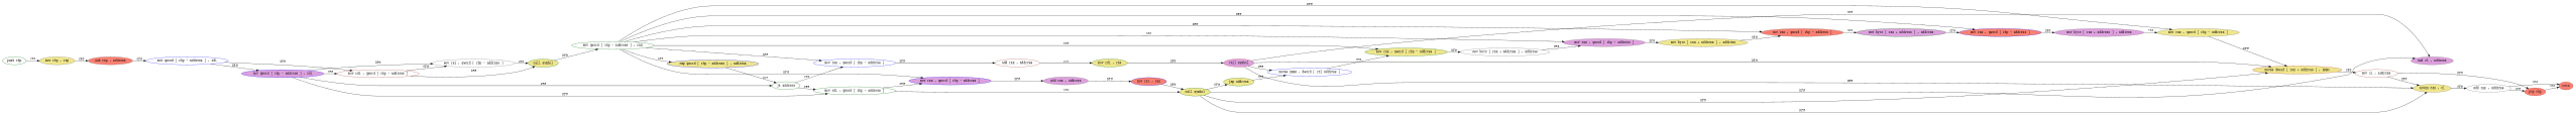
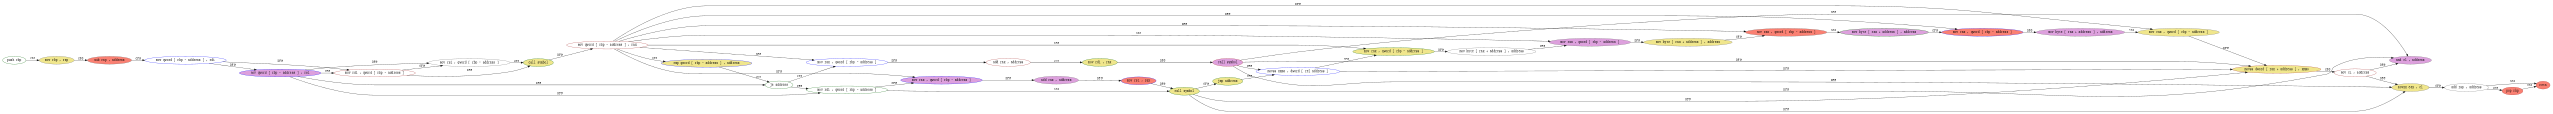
  digraph {
    fontname="Courier Prime"
    rankdir=LR
    node [color=gray40 fillcolor=white fontname="Courier Prime" style=filled]
    edge [fontname="Courier Prime"]
    n1 [color=darkgreen label="push rbp"]
    n2 [fillcolor=khaki label="mov rbp , rsp"]
    n3 [fillcolor=salmon label="sub rsp , address"]
    n4 [color=blue label="mov qword [ rbp - address ] , rdi"]
    n5 [color=blue fillcolor=plum label="mov qword [ rbp - address ] , rsi"]
    n6 [color=brown label="mov rdi , qword [ rbp - address ]"]
    n7 [label="mov rsi , qword [ rbp - address ]"]
    n8 [color=darkgreen label="je address"]
    n9 [color=darkgreen label="mov rdi , qword [ rbp - address ]"]
    n10 [color=darkgreen fillcolor=khaki label="call symbol"]
    n11 [color=blue label="mov rax , qword [ rbp - address ]"]
    n12 [color=blue fillcolor=plum label="mov rax , qword [ rbp - address ]"]
    n13 [color=darkgreen fillcolor=khaki label="call symbol"]
-   n14 [color=darkgreen label="mov qword [ rbp - address ] , rax"]
+   n14 [color=brown label="mov qword [ rbp - address ] , rax"]
    n15 [color=blue fillcolor=khaki label="cmp qword [ rbp - address ] , address"]
    n16 [color=darkgreen fillcolor=khaki label="mov rax , qword [ rbp - address ]"]
    n17 [fillcolor=plum label="mov rax , qword [ rbp - address ]"]
    n18 [fillcolor=salmon label="mov rax , qword [ rbp - address ]"]
    n19 [color=blue fillcolor=salmon label="mov rax , qword [ rbp - address ]"]
    n20 [fillcolor=khaki label="mov rax , qword [ rbp - address ]"]
    n21 [color=brown label="add rax , address"]
    n22 [fillcolor=plum label="add rax , address"]
    n23 [label="mov byte [ rax + address ] , address"]
    n24 [fillcolor=khaki label="mov byte [ rax + address ] , address"]
    n25 [color=darkgreen fillcolor=plum label="mov byte [ rax + address ] , address"]
    n26 [fillcolor=plum label="mov byte [ rax + address ] , address"]
    n27 [color=brown fillcolor=khaki label="movss dword [ rax + address ] , xmm0"]
    n28 [color=darkgreen fillcolor=khaki label="mov rdi , rax"]
    n29 [fillcolor=plum label="and cl , address"]
    n30 [fillcolor=khaki label="movzx eax , cl"]
    n31 [color=darkgreen fillcolor=khaki label="jmp address"]
    n32 [color=brown fillcolor=plum label="call symbol"]
    n33 [color=blue label="movss xmm0 , dword [ rel address ]"]
    n34 [color=brown label="mov cl , address"]
    n35 [label="add rsp , address"]
    n36 [color=blue fillcolor=salmon label="mov rsi , rax"]
    n37 [color=brown fillcolor=salmon label=retn]
    n38 [color=brown fillcolor=salmon label="pop rbp"]
    n1 -> n2 [label=CFG]
    n2 -> n3 [label=CFG]
    n3 -> n4 [label=CFG]
    n4 -> n5 [label=DFG]
    n4 -> n6 [label=DFG]
    n5 -> n6 [label=CFG]
    n5 -> n7 [label=DFG]
    n5 -> n8 [label=DFG]
    n5 -> n9 [label=DFG]
    n6 -> n7 [label=CFG]
    n6 -> n10 [label=DFG]
    n7 -> n10 [label=DFG]
    n8 -> n9 [label=CFG]
    n8 -> n11 [label=CFG]
    n9 -> n12 [label=CFG]
    n9 -> n13 [label=DFG]
    n10 -> n14 [label=DFG]
    n11 -> n21 [label=DFG]
    n12 -> n22 [label=DFG]
    n13 -> n27 [label=DFG]
    n13 -> n29 [label=DFG]
    n13 -> n30 [label=DFG]
    n13 -> n31 [label=CFG]
    n14 -> n11 [label=DFG]
    n14 -> n12 [label=DFG]
    n14 -> n15 [label=CFG]
    n14 -> n16 [label=DFG]
    n14 -> n17 [label=DFG]
    n14 -> n18 [label=DFG]
    n14 -> n19 [label=DFG]
    n14 -> n20 [label=DFG]
    n15 -> n8 [label=DFG]
    n16 -> n23 [label=DFG]
    n17 -> n24 [label=DFG]
    n18 -> n25 [label=DFG]
    n19 -> n26 [label=DFG]
    n20 -> n27 [label=DFG]
    n21 -> n28 [label=DFG]
    n22 -> n36 [label=DFG]
    n23 -> n17 [label=CFG]
    n24 -> n18 [label=CFG]
    n25 -> n19 [label=CFG]
    n26 -> n20 [label=CFG]
    n27 -> n34 [label=CFG]
    n28 -> n32 [label=DFG]
    n30 -> n35 [label=CFG]
    n31 -> n33 [label=CFG]
    n32 -> n27 [label=DFG]
    n32 -> n29 [label=DFG]
    n32 -> n30 [label=DFG]
    n32 -> n33 [label=CFG]
    n33 -> n16 [label=CFG]
-   n34 -> n38 [label=DFG]
+   n33 -> n27 [label=DFG]
+   n34 -> n29 [label=DFG]
    n34 -> n30 [label=DFG]
    n35 -> n37 [label=DFG]
    n35 -> n38 [label=CFG]
    n36 -> n13 [label=DFG]
    n38 -> n37 [label=CFG]
  }
